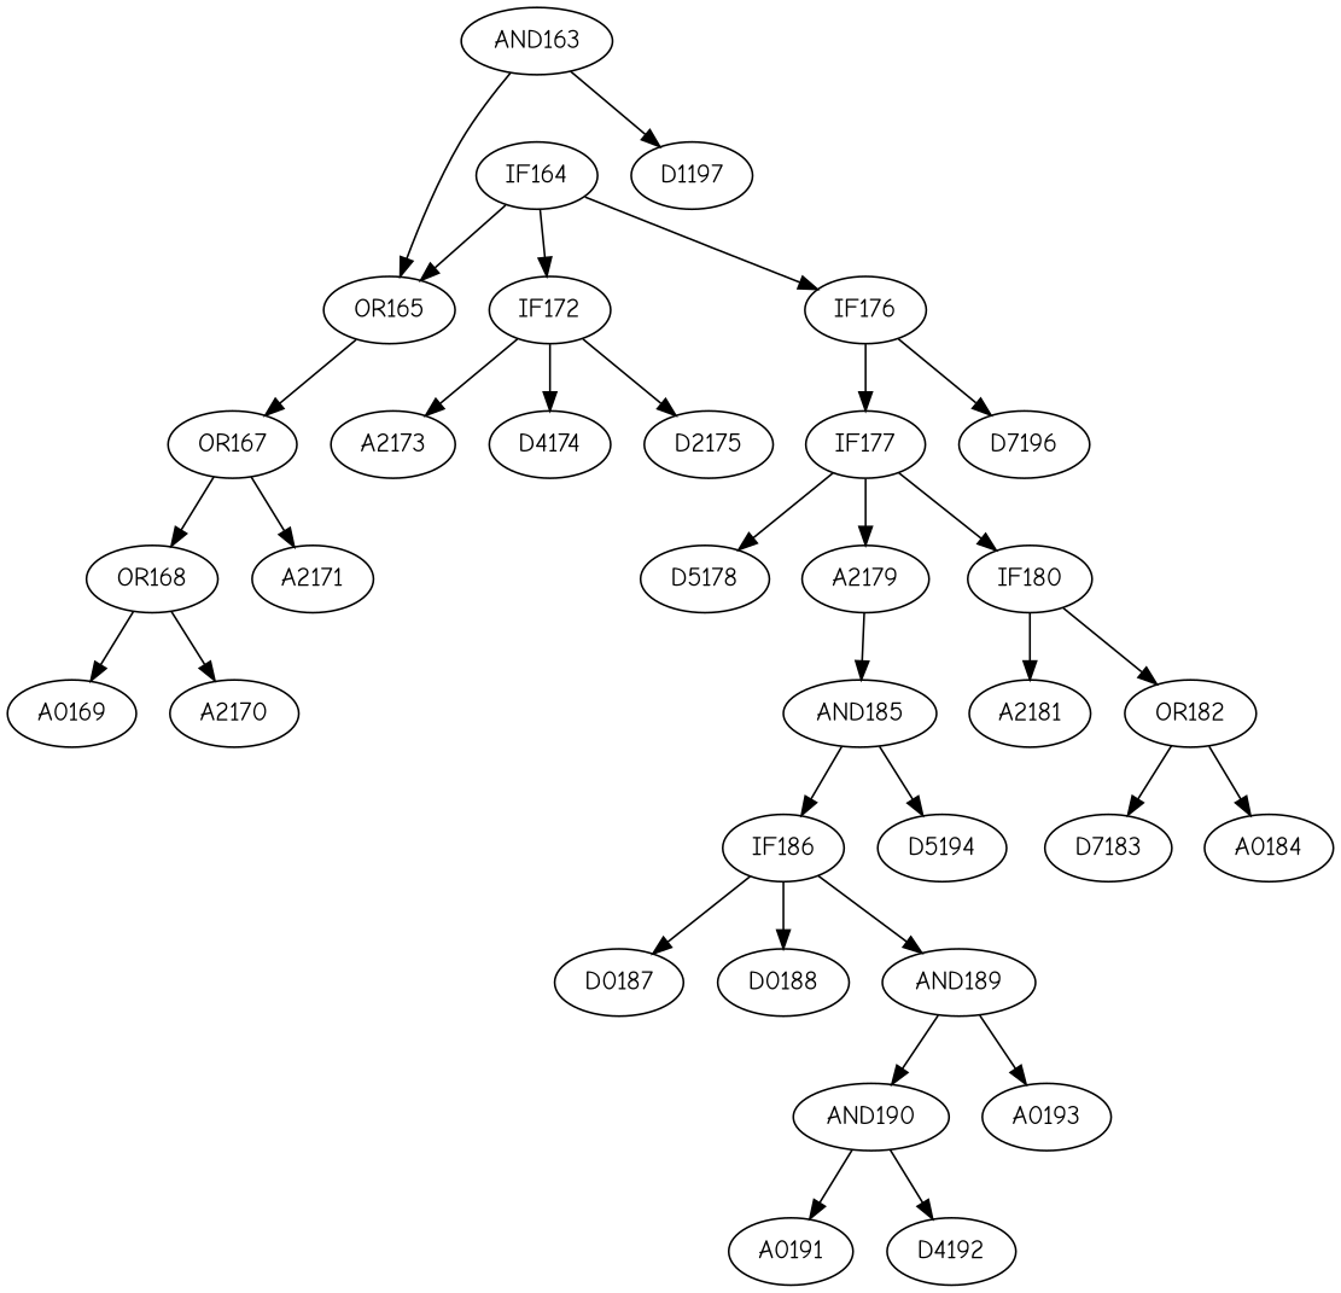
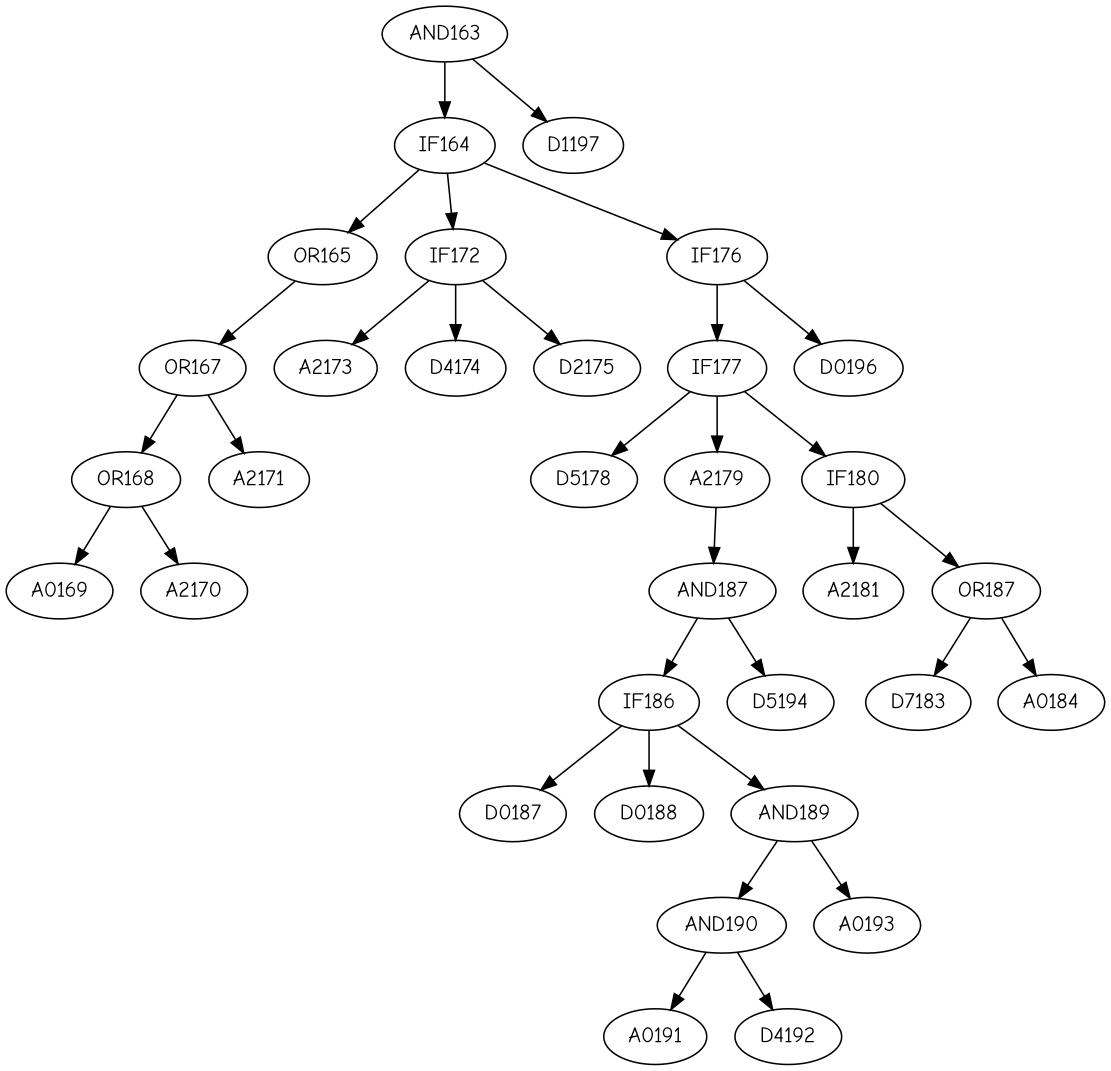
  digraph {
    fontname="Comic Neue"
    node [fontname="Comic Neue"]
    edge [fontname="Comic Neue"]
    OR165
    OR167
    OR168
    A2171
    A0169
    A2170
    IF164
    IF172
    IF176
    A2173
    D4174
    D2175
    IF177
-   D0196 [label=D7196]
+   D0196
    D5178
    A2179
    IF180
-   AND185
+   AND185 [label=AND187]
    A2181
-   OR182
+   OR182 [label=OR187]
    D7183
    A0184
    IF186
    D5194
    D0187
    D0188
    AND189
    AND190
    A0193
    A0191
    D4192
    AND163
    D1197
    OR165 -> OR167
    OR167 -> OR168
    OR167 -> A2171
    OR168 -> A0169
    OR168 -> A2170
    IF164 -> OR165
    IF164 -> IF172
    IF164 -> IF176
    IF172 -> A2173
    IF172 -> D4174
    IF172 -> D2175
    IF176 -> IF177
    IF176 -> D0196
    IF177 -> D5178
    IF177 -> A2179
    IF177 -> IF180
    A2179 -> AND185
    IF180 -> A2181
    IF180 -> OR182
    AND185 -> IF186
    AND185 -> D5194
    OR182 -> D7183
    OR182 -> A0184
    IF186 -> D0187
    IF186 -> D0188
    IF186 -> AND189
    AND189 -> AND190
    AND189 -> A0193
    AND190 -> A0191
    AND190 -> D4192
-   AND163 -> OR165
+   AND163 -> IF164
    AND163 -> D1197
  }
